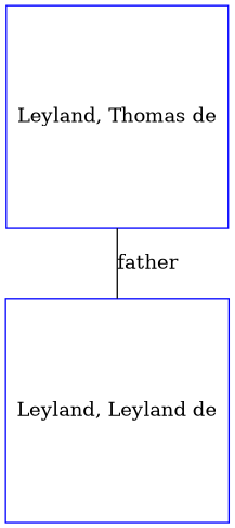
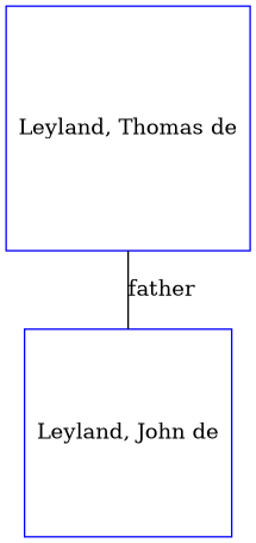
  digraph {
    node [color=blue regular=1 shape=box]
-   n1 [label="Leyland, Leyland de"]
+   n1 [label="Leyland, John de"]
    n2 [label="Leyland, Thomas de"]
    n2 -> n1 [arrowsize=0.0 dir=none label=father]
  }
